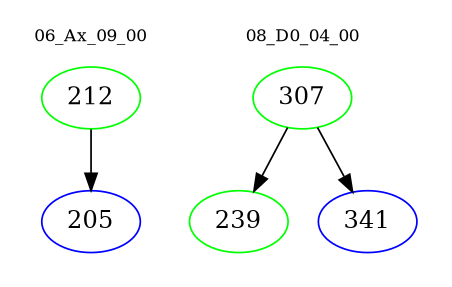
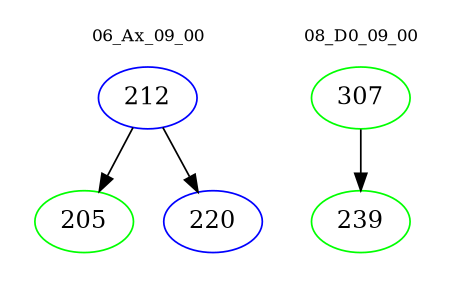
  digraph {
    node [color=blue]
    edge [color=black]
-   n1 [color=green label=212]
-   n2 [label=205]
+   n1 [label=212]
+   n2 [color=green label=205]
+   n3 [label=220]
    n4 [color=green label=307]
    n5 [color=green label=239]
-   n6 [label=341]
    subgraph cluster_1 {
      color=white
      fontsize=10
      label="06_Ax_09_00"
      n1
      n2
+     n3
    }
    subgraph cluster_2 {
      color=white
      fontsize=10
-     label="08_D0_04_00"
+     label="08_D0_09_00"
      n4
      n5
-     n6
    }
    n1 -> n2
+   n1 -> n3
    n4 -> n5
-   n4 -> n6
  }
